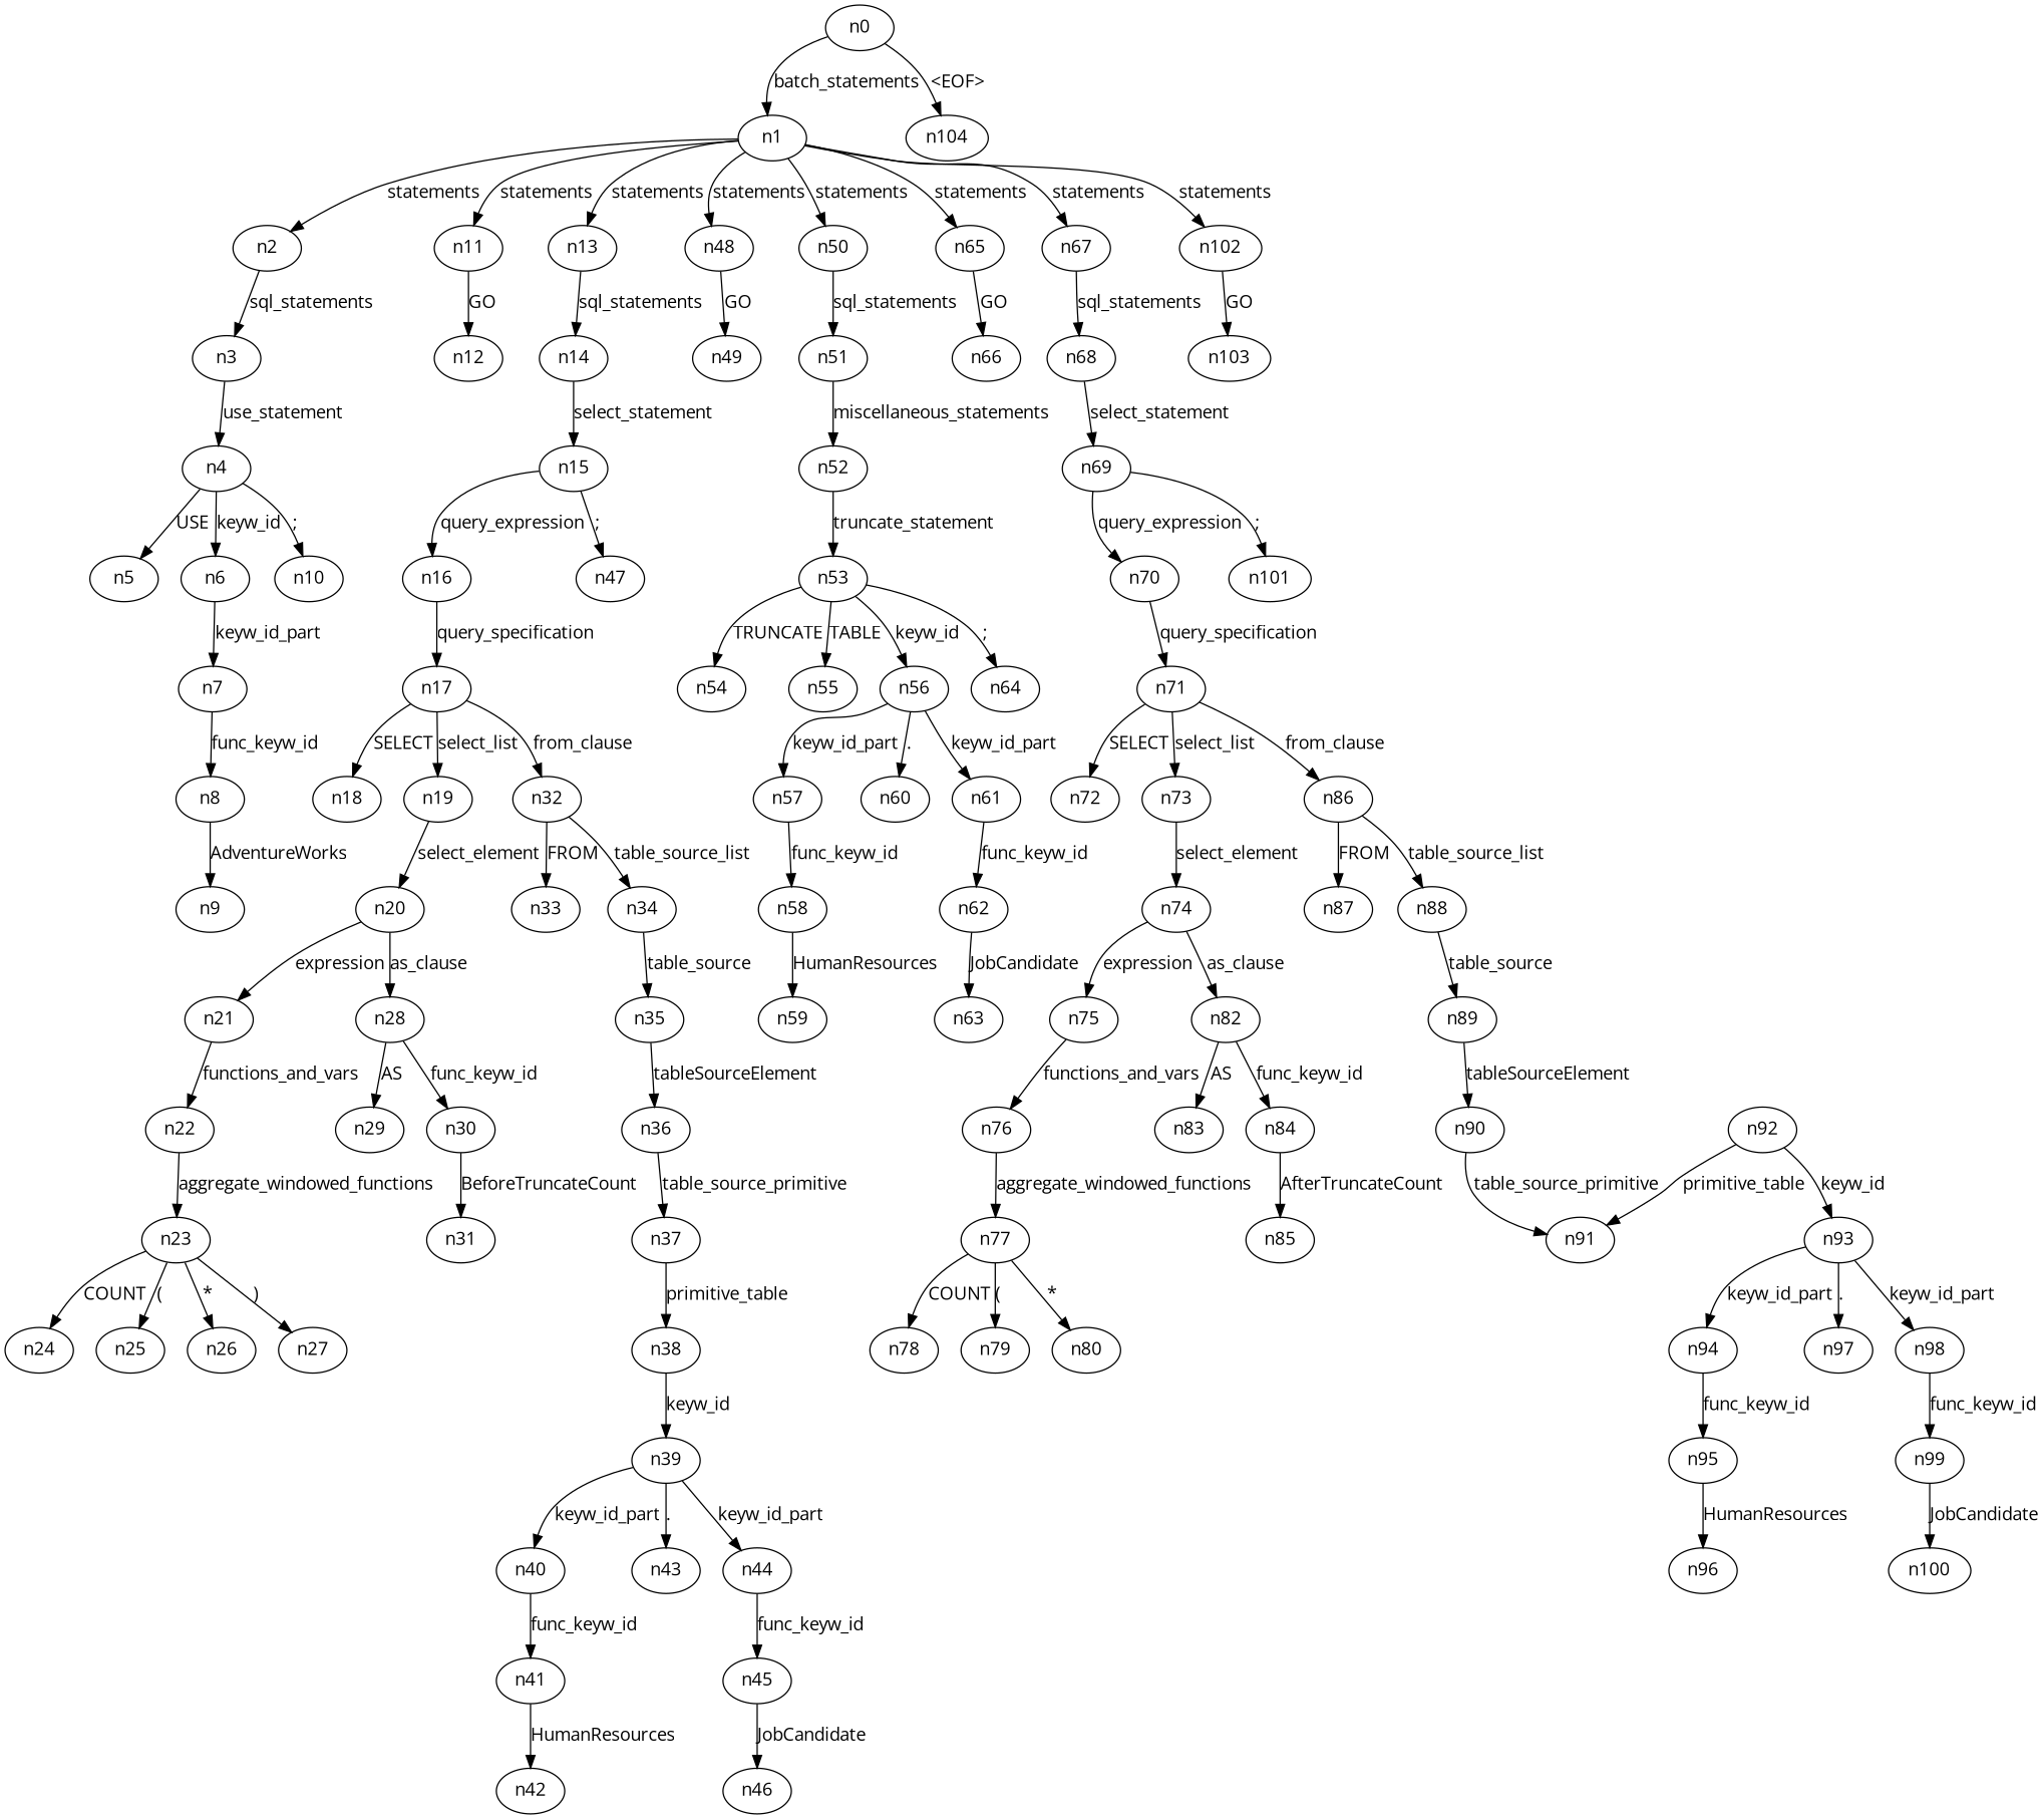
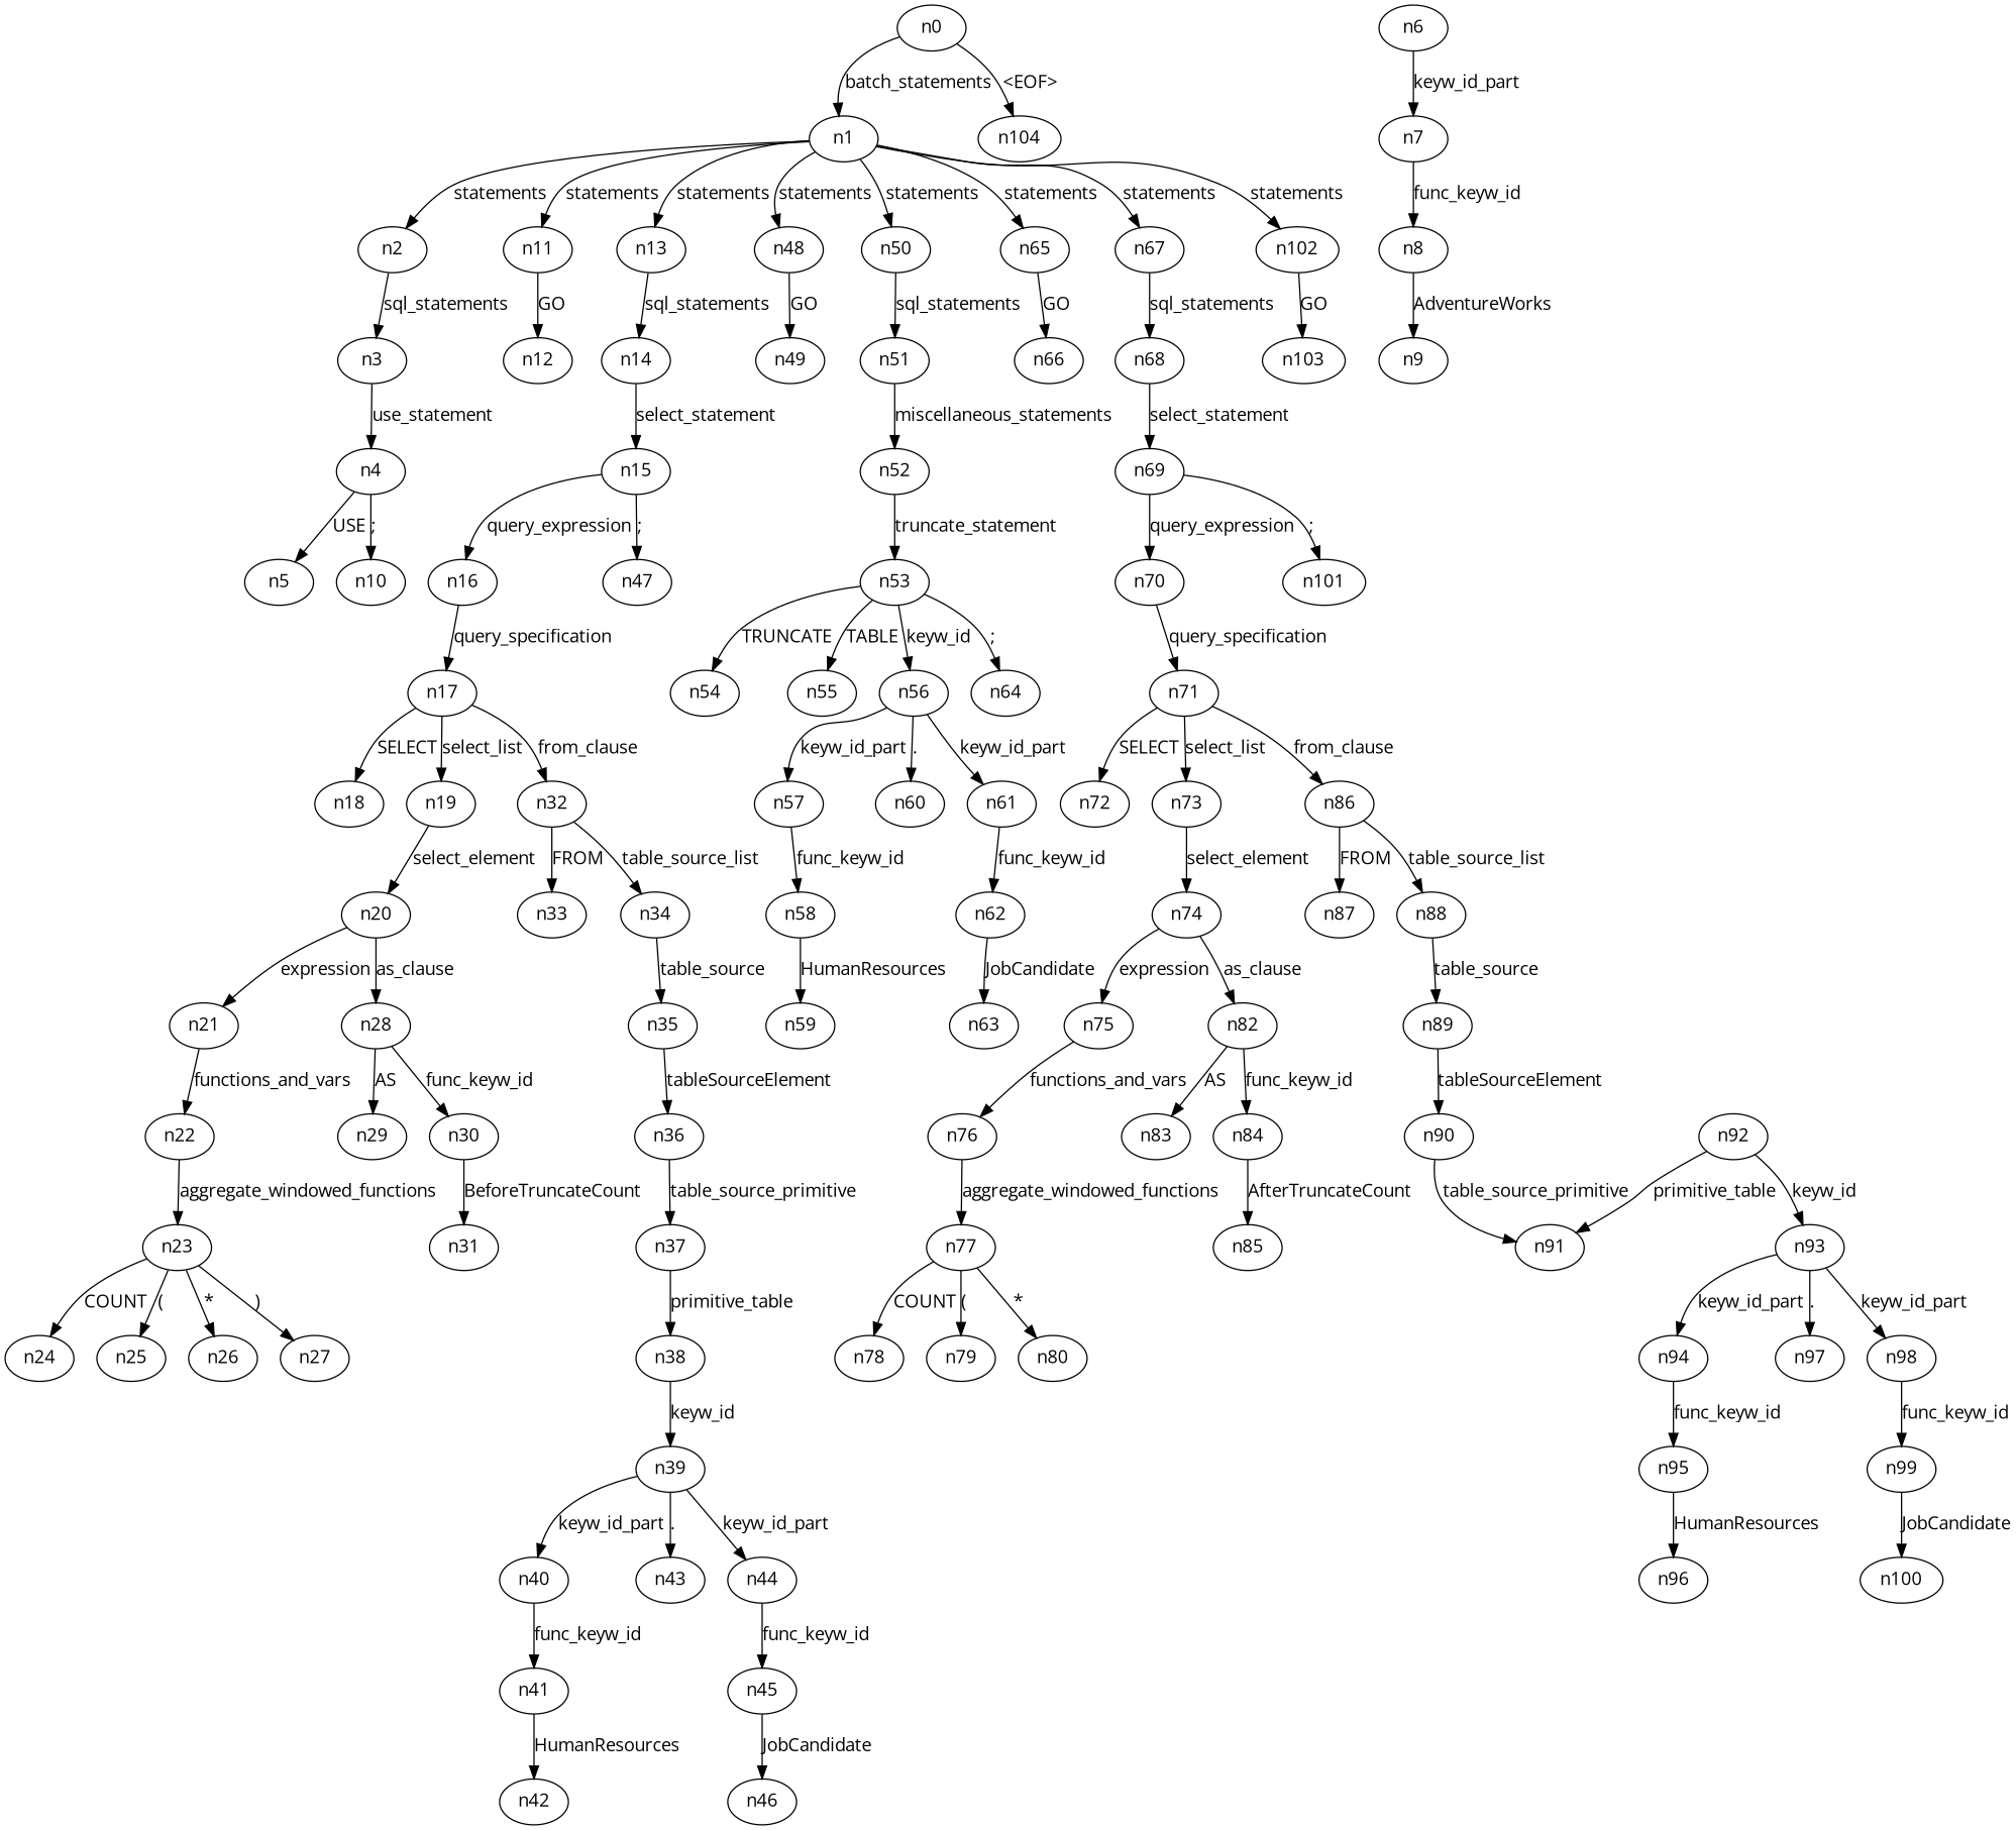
  digraph {
    fontname="Open Sans"
    node [fontname="Open Sans"]
    edge [fontname="Open Sans"]
    n0
    n1
    n104
    n2
    n11
    n13
    n48
    n50
    n65
    n67
    n102
    n3
    n12
    n14
    n49
    n51
    n66
    n68
    n103
    n4
    n5
    n6
    n10
    n7
    n8
    n9
    n15
    n16
    n47
    n17
    n18
    n19
    n32
    n20
    n33
    n34
    n21
    n28
    n22
    n29
    n30
    n23
    n24
    n25
    n26
    n27
    n31
    n35
    n36
    n37
    n38
    n39
    n40
    n43
    n44
    n41
    n45
    n42
    n46
    n52
    n53
    n54
    n55
    n56
    n64
    n57
    n60
    n61
    n58
    n62
    n59
    n63
    n69
    n70
    n101
    n71
    n72
    n73
    n86
    n74
    n87
    n88
    n75
    n82
    n76
    n83
    n84
    n77
    n78
    n79
    n80
    n85
    n89
    n90
    n91
    n92
    n93
    n94
    n97
    n98
    n95
    n99
    n96
    n100
    n0 -> n1 [label=batch_statements]
    n0 -> n104 [label="<EOF>"]
    n1 -> n2 [label=statements]
    n1 -> n11 [label=statements]
    n1 -> n13 [label=statements]
    n1 -> n48 [label=statements]
    n1 -> n50 [label=statements]
    n1 -> n65 [label=statements]
    n1 -> n67 [label=statements]
    n1 -> n102 [label=statements]
    n2 -> n3 [label=sql_statements]
    n11 -> n12 [label=GO]
    n13 -> n14 [label=sql_statements]
    n48 -> n49 [label=GO]
    n50 -> n51 [label=sql_statements]
    n65 -> n66 [label=GO]
    n67 -> n68 [label=sql_statements]
    n102 -> n103 [label=GO]
    n3 -> n4 [label=use_statement]
    n14 -> n15 [label=select_statement]
    n51 -> n52 [label=miscellaneous_statements]
    n68 -> n69 [label=select_statement]
    n4 -> n5 [label=USE]
-   n4 -> n6 [label=keyw_id]
    n4 -> n10 [label=";"]
    n6 -> n7 [label=keyw_id_part]
    n7 -> n8 [label=func_keyw_id]
    n8 -> n9 [label=AdventureWorks]
    n15 -> n16 [label=query_expression]
    n15 -> n47 [label=";"]
    n16 -> n17 [label=query_specification]
    n17 -> n18 [label=SELECT]
    n17 -> n19 [label=select_list]
    n17 -> n32 [label=from_clause]
    n19 -> n20 [label=select_element]
    n32 -> n33 [label=FROM]
    n32 -> n34 [label=table_source_list]
    n20 -> n21 [label=expression]
    n20 -> n28 [label=as_clause]
    n34 -> n35 [label=table_source]
    n21 -> n22 [label=functions_and_vars]
    n28 -> n29 [label=AS]
    n28 -> n30 [label=func_keyw_id]
    n22 -> n23 [label=aggregate_windowed_functions]
    n30 -> n31 [label=BeforeTruncateCount]
    n23 -> n24 [label=COUNT]
    n23 -> n25 [label="("]
    n23 -> n26 [label="*"]
    n23 -> n27 [label=")"]
    n35 -> n36 [label=tableSourceElement]
    n36 -> n37 [label=table_source_primitive]
    n37 -> n38 [label=primitive_table]
    n38 -> n39 [label=keyw_id]
    n39 -> n40 [label=keyw_id_part]
    n39 -> n43 [label="."]
    n39 -> n44 [label=keyw_id_part]
    n40 -> n41 [label=func_keyw_id]
    n44 -> n45 [label=func_keyw_id]
    n41 -> n42 [label=HumanResources]
    n45 -> n46 [label=JobCandidate]
    n52 -> n53 [label=truncate_statement]
    n53 -> n54 [label=TRUNCATE]
    n53 -> n55 [label=TABLE]
    n53 -> n56 [label=keyw_id]
    n53 -> n64 [label=";"]
    n56 -> n57 [label=keyw_id_part]
    n56 -> n60 [label="."]
    n56 -> n61 [label=keyw_id_part]
    n57 -> n58 [label=func_keyw_id]
    n61 -> n62 [label=func_keyw_id]
    n58 -> n59 [label=HumanResources]
    n62 -> n63 [label=JobCandidate]
    n69 -> n70 [label=query_expression]
    n69 -> n101 [label=";"]
    n70 -> n71 [label=query_specification]
    n71 -> n72 [label=SELECT]
    n71 -> n73 [label=select_list]
    n71 -> n86 [label=from_clause]
    n73 -> n74 [label=select_element]
    n86 -> n87 [label=FROM]
    n86 -> n88 [label=table_source_list]
    n74 -> n75 [label=expression]
    n74 -> n82 [label=as_clause]
    n88 -> n89 [label=table_source]
    n75 -> n76 [label=functions_and_vars]
    n82 -> n83 [label=AS]
    n82 -> n84 [label=func_keyw_id]
    n76 -> n77 [label=aggregate_windowed_functions]
    n84 -> n85 [label=AfterTruncateCount]
    n77 -> n78 [label=COUNT]
    n77 -> n79 [label="("]
    n77 -> n80 [label="*"]
    n89 -> n90 [label=tableSourceElement]
    n90 -> n91 [label=table_source_primitive]
    n92 -> n91 [label=primitive_table]
    n92 -> n93 [label=keyw_id]
    n93 -> n94 [label=keyw_id_part]
    n93 -> n97 [label="."]
    n93 -> n98 [label=keyw_id_part]
    n94 -> n95 [label=func_keyw_id]
    n98 -> n99 [label=func_keyw_id]
    n95 -> n96 [label=HumanResources]
    n99 -> n100 [label=JobCandidate]
  }
